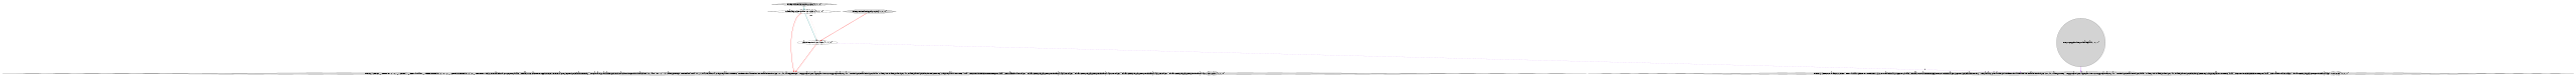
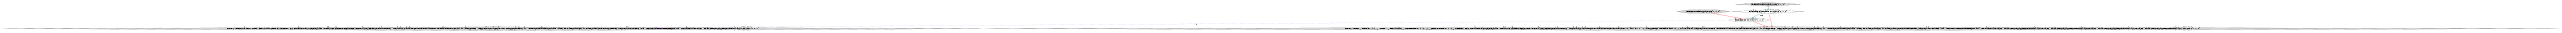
  digraph {
    node [fillcolor=lightgray shape=diamond style=filled]
    edge [arrowhead=normal color=red style=bold]
    n1 [label="testExpressionFilteringAndGrouping['1', '0', '0']" shape=hexagon]
    n2 [fillcolor=white label="cannotVectorize()@@@4@@@['1', '1', '0']" shape=ellipse]
    n3 [label="testQuery(\"SELECT\" + \" FLOOR(m1 / 2) * 2,\" + \" COUNT(*)\" + \"FROM druid.foo\" + \"WHERE FLOOR(m1 / 2) * 2 > -1\" + \"GROUP BY FLOOR(m1 / 2) * 2\" + \"ORDER BY 1 DESC\",ImmutableList.of(GroupByQuery.builder().setDataSource(CalciteTests.DATASOURCE1).setInterval(querySegmentSpec(Filtration.eternity())).setGranularity(Granularities.ALL).setVirtualColumns(expressionVirtualColumn(\"v0\",\"(floor((\"m1\" / 2)) * 2)\",ValueType.FLOAT)).setDimFilter(bound(\"v0\",\"-1\",null,true,false,null,StringComparators.NUMERIC)).setDimensions(dimensions(new DefaultDimensionSpec(\"v0\",\"d0\",ValueType.FLOAT))).setAggregatorSpecs(aggregators(new CountAggregatorFactory(\"a0\"))).setLimitSpec(DefaultLimitSpec.builder().orderBy(new OrderByColumnSpec(\"d0\",OrderByColumnSpec.Direction.DESCENDING,StringComparators.NUMERIC)).build()).setContext(QUERY_CONTEXT_DEFAULT).build()),ImmutableList.of(new Object((((edu.fdu.CPPDG.tinypdg.pe.ExpressionInfo@979509,new Object((((edu.fdu.CPPDG.tinypdg.pe.ExpressionInfo@97950e,new Object((((edu.fdu.CPPDG.tinypdg.pe.ExpressionInfo@979513,new Object((((edu.fdu.CPPDG.tinypdg.pe.ExpressionInfo@979518))@@@6@@@['1', '1', '0']"]
    n4 [label="testQuery(\"SELECT cnt as theCnt, COUNT(*) FROM druid.foo GROUP BY 1 ORDER BY 1 ASC\",ImmutableList.of(GroupByQuery.builder().setDataSource(CalciteTests.DATASOURCE1).setInterval(querySegmentSpec(Filtration.eternity())).setGranularity(Granularities.ALL).setDimensions(dimensions(new DefaultDimensionSpec(\"cnt\",\"d0\",ValueType.LONG))).setAggregatorSpecs(aggregators(new CountAggregatorFactory(\"a0\"))).setLimitSpec(DefaultLimitSpec.builder().orderBy(new OrderByColumnSpec(\"d0\",OrderByColumnSpec.Direction.ASCENDING,StringComparators.NUMERIC)).build()).setContext(QUERY_CONTEXT_DEFAULT).build()),ImmutableList.of(new Object((((edu.fdu.CPPDG.tinypdg.pe.ExpressionInfo@97956b))@@@3@@@['0', '0', '1']"]
    n5 [fillcolor=white label="NullHandling.sqlCompatible()@@@3@@@['0', '1', '0']"]
-   n6 [label="testGroupByAndOrderByOrdinalOfAlias['0', '0', '1']" shape=circle]
    n7 [label="testExpressionFilteringAndGrouping['0', '1', '0']"]
    n1 -> n2
    n2 -> n3 [arrowhead=vee]
    n2 -> n4 [color=purple label=0 style=dashed]
    n5 -> n2 [arrowhead=diamond label=true style=dotted]
    n5 -> n2 [color=teal]
    n5 -> n3 [arrowhead=vee]
-   n6 -> n4 [color=purple]
    n7 -> n5 [arrowhead=diamond color=teal]
  }
